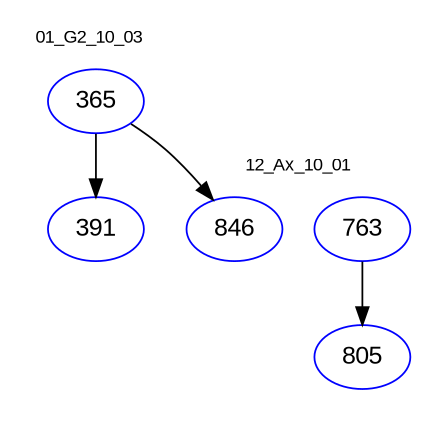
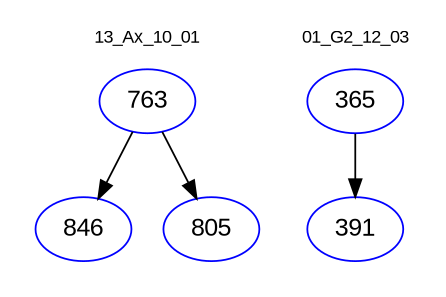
  digraph {
    fontname="Liberation Sans"
    node [color=blue fontname="Liberation Sans"]
    edge [color=black fontname="Liberation Sans"]
    n1 [label=763]
    n2 [label=846]
    n3 [label=805]
    n4 [label=365]
    n5 [label=391]
    subgraph cluster_1 {
      color=white
      fontsize=10
-     label="12_Ax_10_01"
+     label="13_Ax_10_01"
      n1
      n2
      n3
    }
    subgraph cluster_2 {
      color=white
      fontsize=10
-     label="01_G2_10_03"
+     label="01_G2_12_03"
      n4
      n5
    }
-   n4 -> n2
+   n1 -> n2
    n1 -> n3
    n4 -> n5
  }
